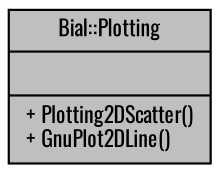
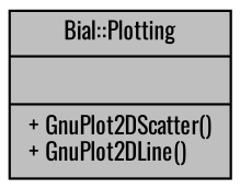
  digraph {
    fontname=Oswald
-   n1 [color=black fillcolor=grey75 fontcolor=black fontname=Oswald fontsize=10 height=0.2 label="{Bial::Plotting\n||+ Plotting2DScatter()\l+ GnuPlot2DLine()\l}" shape=record style=filled width=0.4]
+   n1 [color=black fillcolor=grey75 fontcolor=black fontname=Oswald fontsize=10 height=0.2 label="{Bial::Plotting\n||+ GnuPlot2DScatter()\l+ GnuPlot2DLine()\l}" shape=record style=filled width=0.4]
  }
